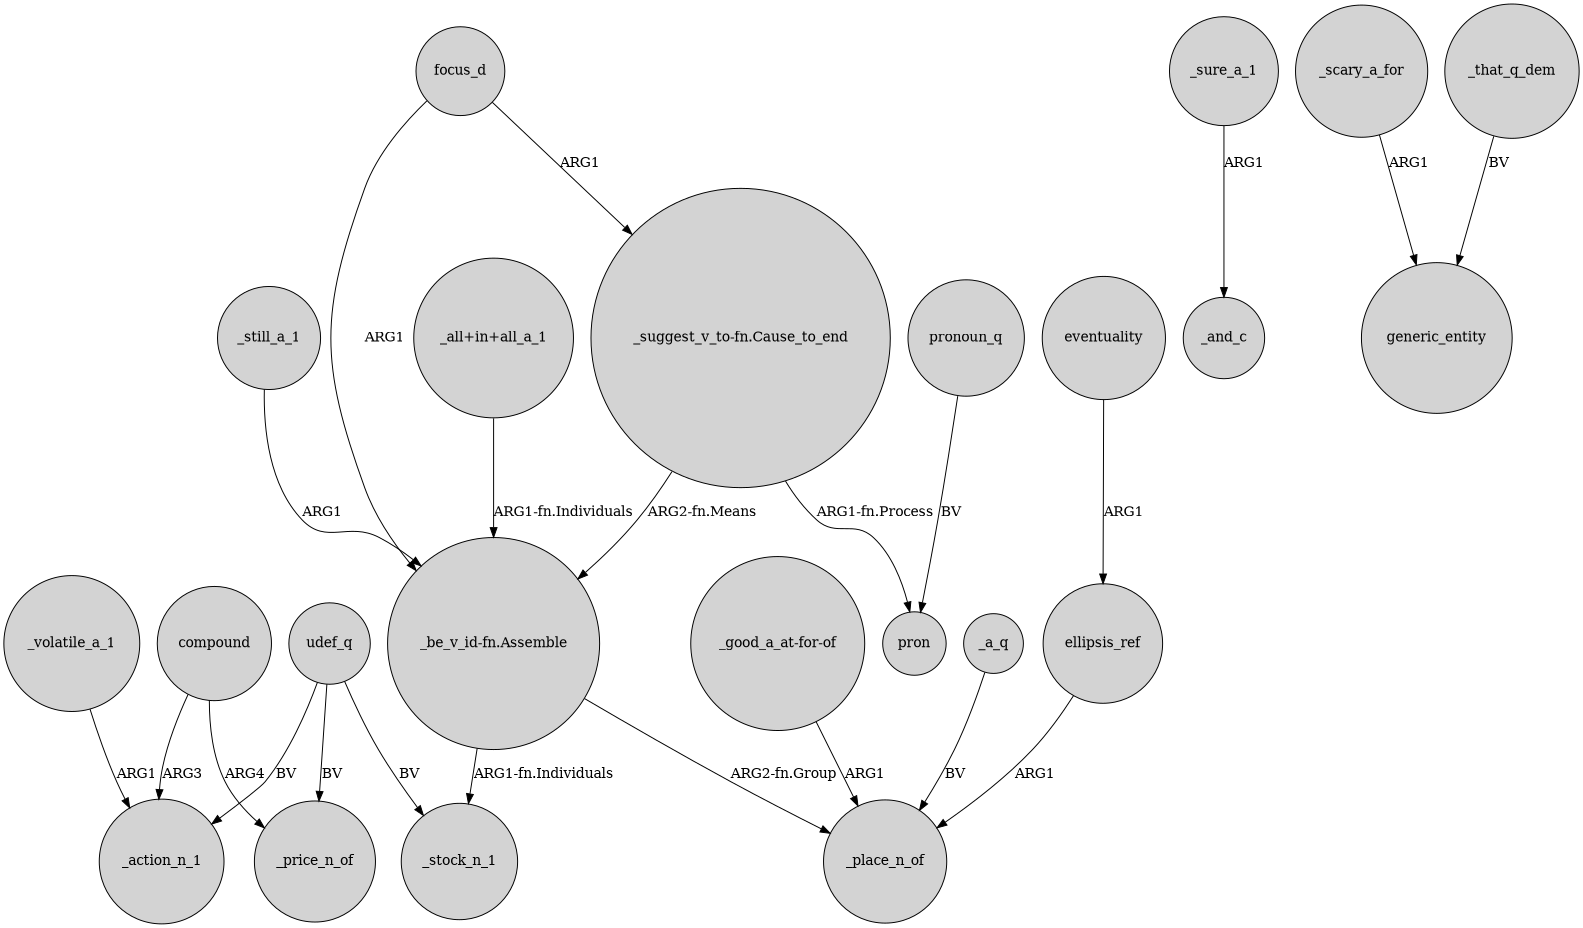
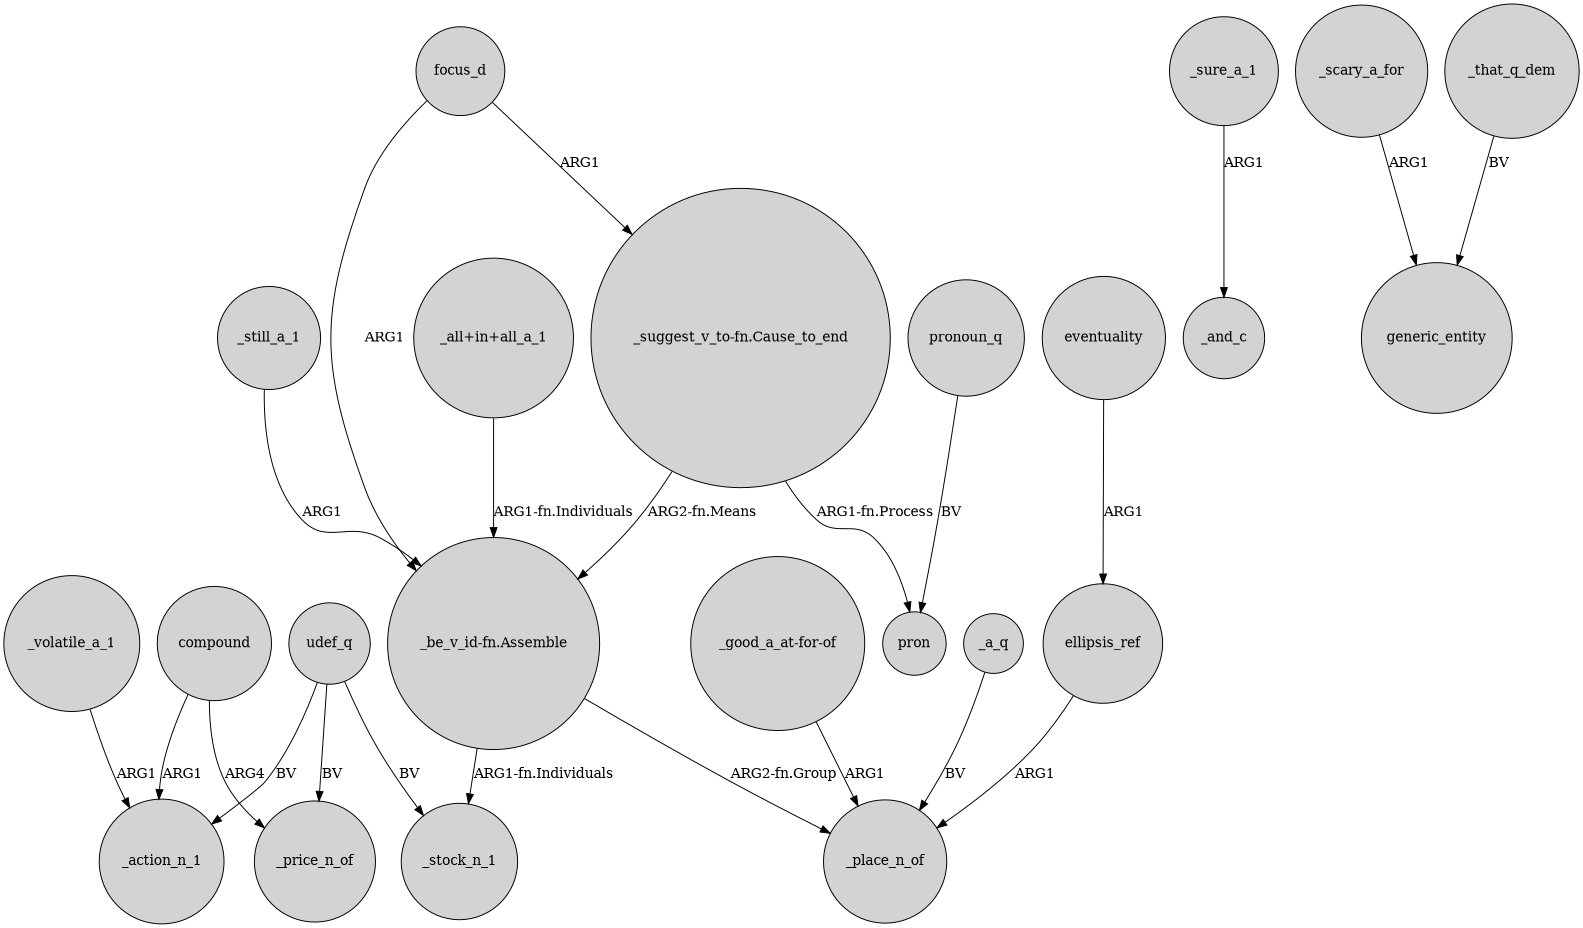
  digraph {
    node [shape=circle style=filled]
    eventuality
    ellipsis_ref
    _place_n_of
    _still_a_1
    "_be_v_id-fn.Assemble"
    _stock_n_1
    "_good_a_at-for-of"
    "_all+in+all_a_1"
    "_suggest_v_to-fn.Cause_to_end"
    pron
    udef_q
    _price_n_of
    _action_n_1
    _volatile_a_1
    focus_d
    compound
    pronoun_q
    _a_q
    _sure_a_1
    _and_c
    _scary_a_for
    generic_entity
    _that_q_dem
    eventuality -> ellipsis_ref [label=ARG1]
    ellipsis_ref -> _place_n_of [label=ARG1]
    _still_a_1 -> "_be_v_id-fn.Assemble" [label=ARG1]
    "_be_v_id-fn.Assemble" -> _place_n_of [label="ARG2-fn.Group"]
    "_be_v_id-fn.Assemble" -> _stock_n_1 [label="ARG1-fn.Individuals"]
    "_good_a_at-for-of" -> _place_n_of [label=ARG1]
    "_all+in+all_a_1" -> "_be_v_id-fn.Assemble" [label="ARG1-fn.Individuals"]
    "_suggest_v_to-fn.Cause_to_end" -> "_be_v_id-fn.Assemble" [label="ARG2-fn.Means"]
    "_suggest_v_to-fn.Cause_to_end" -> pron [label="ARG1-fn.Process"]
    udef_q -> _stock_n_1 [label=BV]
    udef_q -> _price_n_of [label=BV]
    udef_q -> _action_n_1 [label=BV]
    _volatile_a_1 -> _action_n_1 [label=ARG1]
    focus_d -> "_be_v_id-fn.Assemble" [label=ARG1]
    focus_d -> "_suggest_v_to-fn.Cause_to_end" [label=ARG1]
    compound -> _price_n_of [label=ARG4]
-   compound -> _action_n_1 [label=ARG3]
+   compound -> _action_n_1 [label=ARG1]
    pronoun_q -> pron [label=BV]
    _a_q -> _place_n_of [label=BV]
    _sure_a_1 -> _and_c [label=ARG1]
    _scary_a_for -> generic_entity [label=ARG1]
    _that_q_dem -> generic_entity [label=BV]
  }
